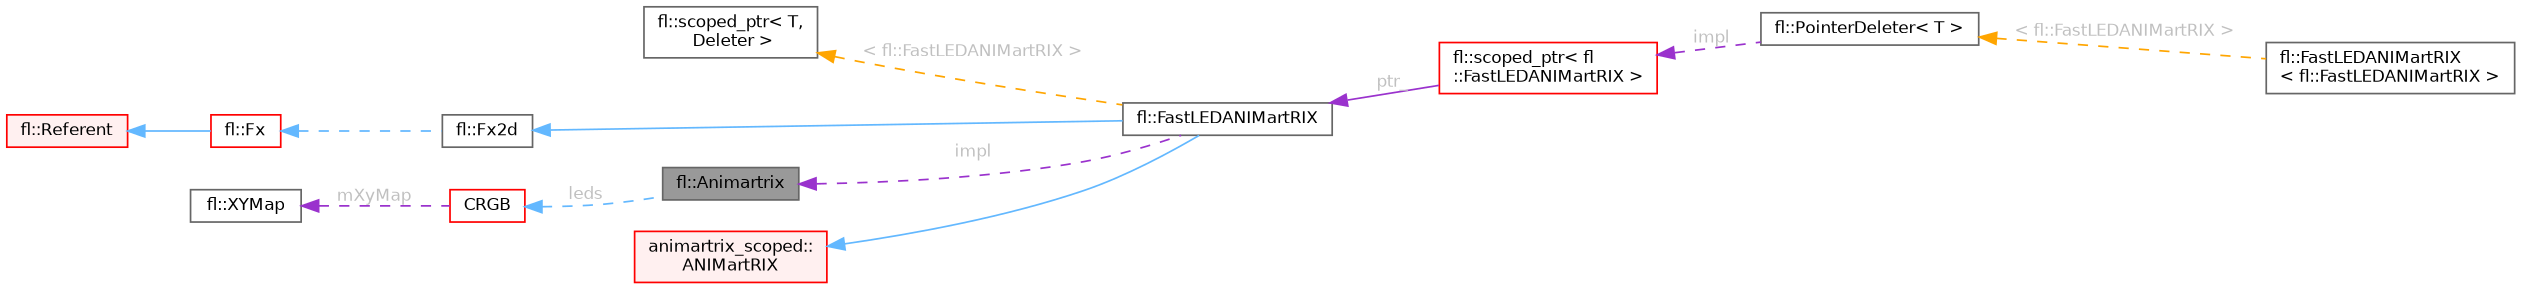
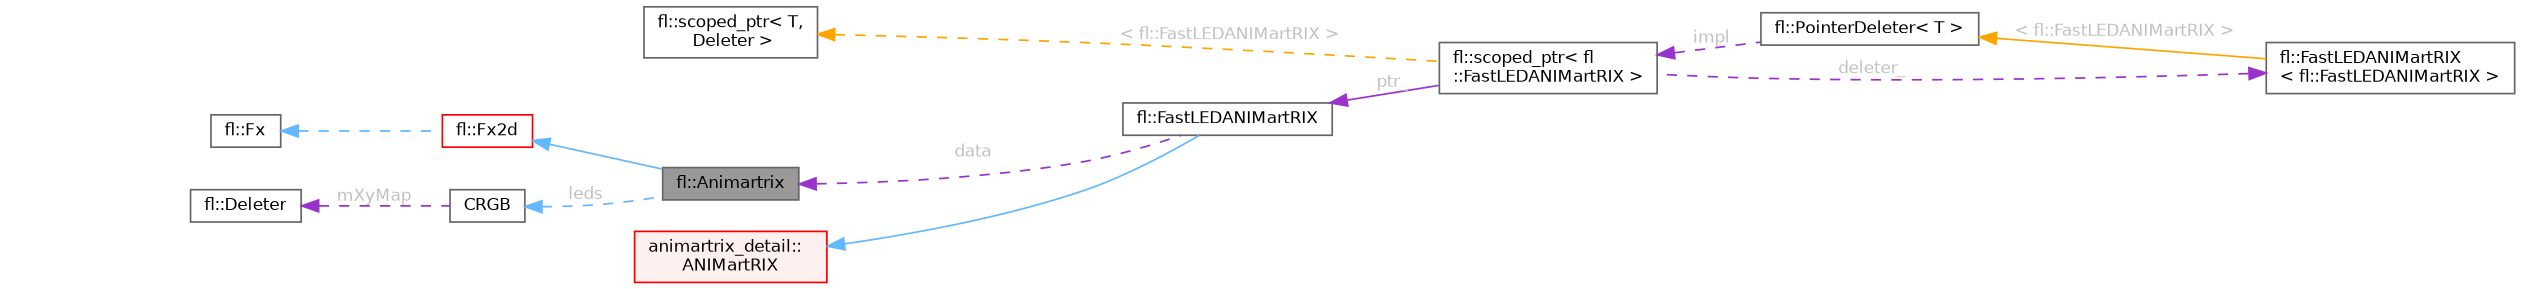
  digraph {
    rankdir=LR
    node [color=gray40 fillcolor=white fontname=Helvetica fontsize=10 shape=box style=filled]
    edge [color=darkorchid3 dir=back fontcolor=grey fontname=Helvetica fontsize=10 labelfontname=Helvetica labelfontsize=10 style=dashed]
    n1 [fillcolor=grey60 fontcolor=black height=0.2 label="fl::Animartrix" width=0.4]
    n2 [height=0.2 label="fl::FastLEDANIMartRIX" width=0.4]
-   n3 [color=red height=0.2 label="fl::scoped_ptr\< fl\l::FastLEDANIMartRIX \>" width=0.4]
-   n4 [height=0.2 label="fl::Fx2d" width=0.4]
-   n5 [color=red height=0.2 label="fl::Fx" width=0.4]
-   n6 [color=red fillcolor="#FFF0F0" height=0.2 label="fl::Referent" width=0.4]
-   n7 [height=0.2 label="fl::XYMap" width=0.4]
-   n8 [color=red height=0.2 label=CRGB width=0.4]
+   n3 [height=0.2 label="fl::scoped_ptr\< fl\l::FastLEDANIMartRIX \>" width=0.4]
+   n4 [color=red height=0.2 label="fl::Fx2d" width=0.4]
+   n5 [height=0.2 label="fl::Fx" width=0.4]
+   n7 [height=0.2 label="fl::Deleter" width=0.4]
+   n8 [height=0.2 label=CRGB width=0.4]
    n9 [height=0.2 label="fl::PointerDeleter\< T \>" width=0.4]
-   n10 [color=red fillcolor="#FFF0F0" height=0.2 label="animartrix_scoped::\lANIMartRIX" width=0.4]
+   n10 [color=red fillcolor="#FFF0F0" height=0.2 label="animartrix_detail::\lANIMartRIX" width=0.4]
    n11 [height=0.2 label="fl::FastLEDANIMartRIX\l\< fl::FastLEDANIMartRIX \>" width=0.4]
    n12 [height=0.2 label="fl::scoped_ptr\< T,\l Deleter \>" width=0.4]
-   n1 -> n2 [label=" impl"]
+   n1 -> n2 [label=" data"]
    n2 -> n3 [label=" ptr_" style=solid]
    n3 -> n9 [label=" impl"]
-   n4 -> n2 [color=steelblue1 style=solid fontcolor=""]
+   n4 -> n1 [color=steelblue1 style=solid fontcolor=""]
    n5 -> n4 [color=steelblue1 fontcolor=""]
-   n6 -> n5 [color=steelblue1 style=solid fontcolor=""]
    n7 -> n8 [label=" mXyMap"]
    n8 -> n1 [color=steelblue1 label=" leds"]
-   n9 -> n11 [color=orange label=" \< fl::FastLEDANIMartRIX \>"]
+   n9 -> n11 [color=orange label=" \< fl::FastLEDANIMartRIX \>" style=solid]
    n10 -> n2 [color=steelblue1 style=solid fontcolor=""]
-   n12 -> n2 [color=orange label=" \< fl::FastLEDANIMartRIX \>"]
+   n11 -> n3 [label=" deleter_"]
+   n12 -> n3 [color=orange label=" \< fl::FastLEDANIMartRIX \>"]
  }
